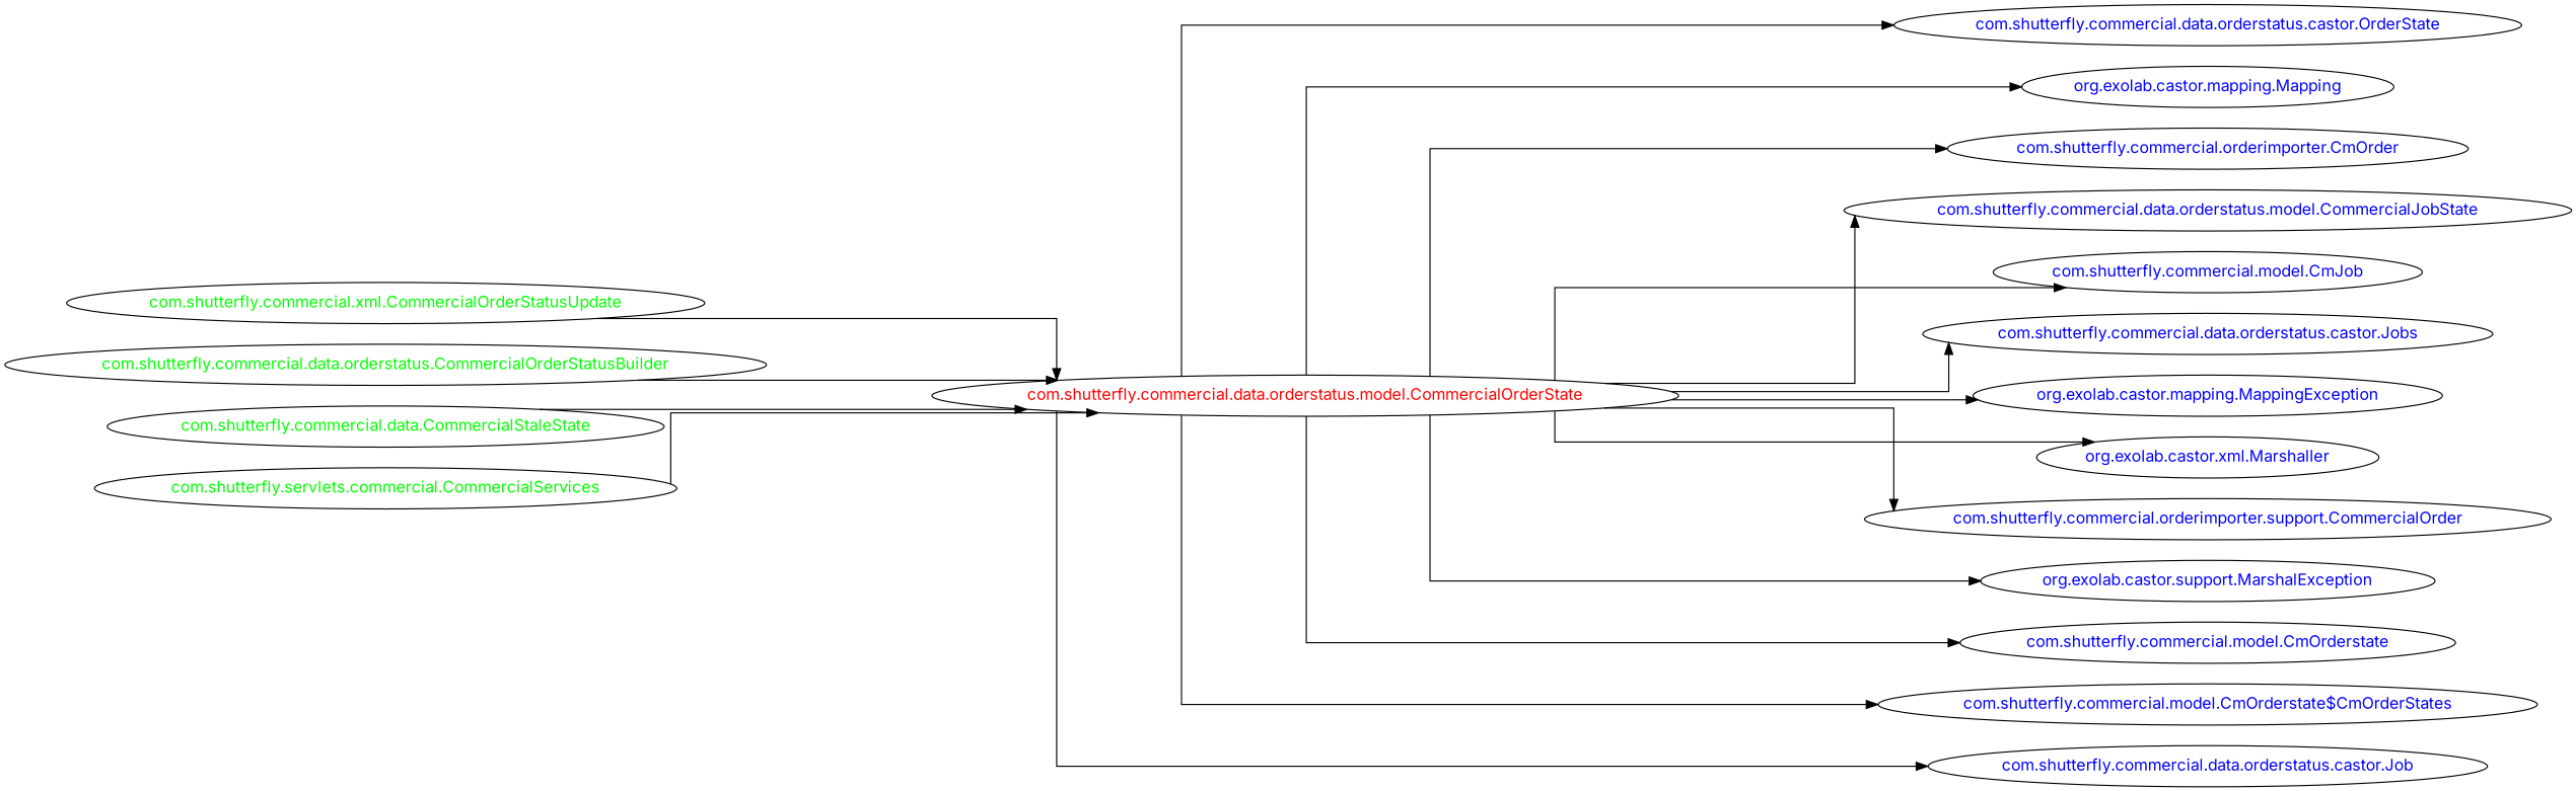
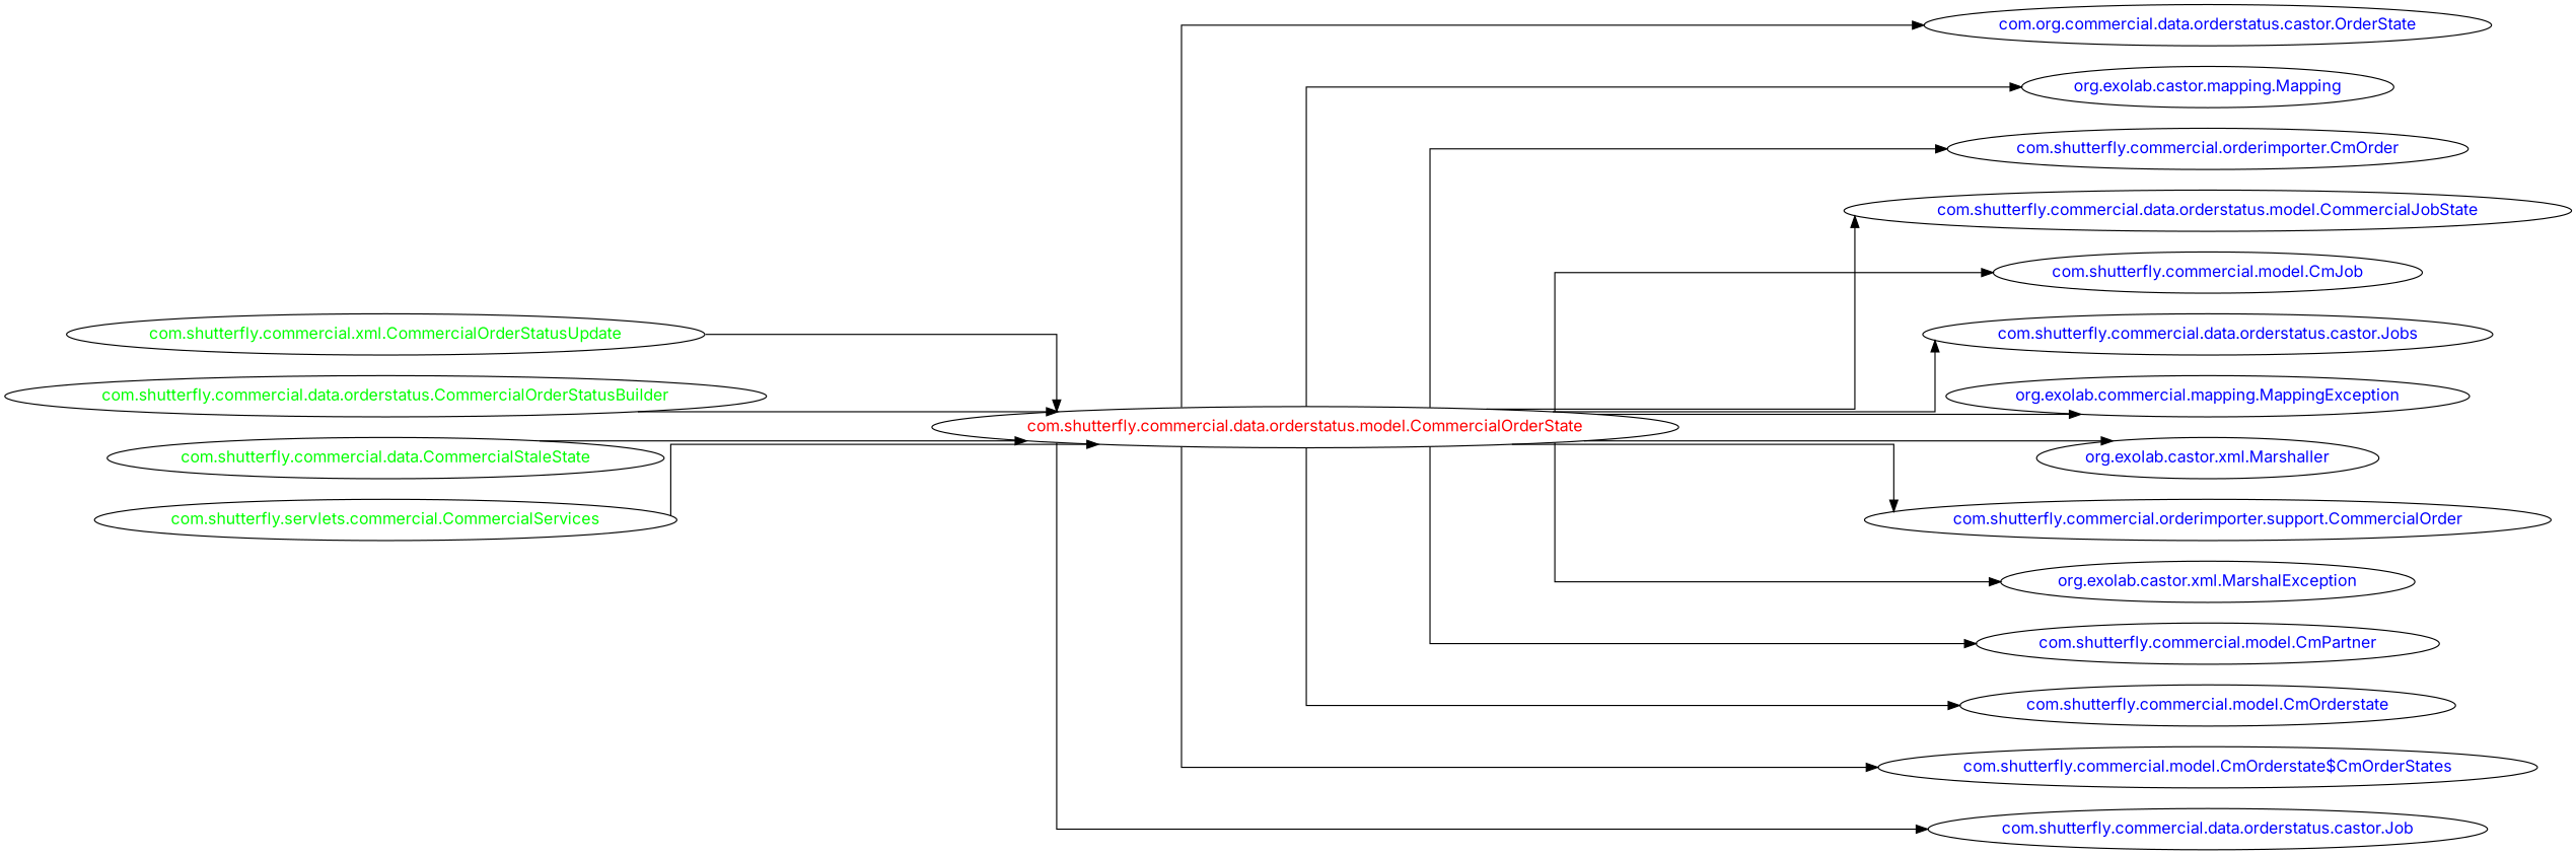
  digraph {
    concentrate=true
    fontname=Inter
    rankdir=LR
    ranksep=2.0
    splines=ortho
    node [fontcolor=blue fontname=Inter]
    edge [fontname=Inter]
    "com.shutterfly.commercial.data.orderstatus.model.CommercialOrderState" [fontcolor=red]
-   "com.shutterfly.commercial.data.orderstatus.castor.OrderState"
+   "com.shutterfly.commercial.data.orderstatus.castor.OrderState" [label="com.org.commercial.data.orderstatus.castor.OrderState"]
    "org.exolab.castor.mapping.Mapping"
    n4 [label="com.shutterfly.commercial.orderimporter.CmOrder"]
    "com.shutterfly.commercial.data.orderstatus.model.CommercialJobState"
    "com.shutterfly.commercial.model.CmJob"
    "com.shutterfly.commercial.data.orderstatus.castor.Jobs"
-   "org.exolab.castor.mapping.MappingException"
+   "org.exolab.castor.mapping.MappingException" [label="org.exolab.commercial.mapping.MappingException"]
    "org.exolab.castor.xml.Marshaller"
    "com.shutterfly.commercial.orderimporter.support.CommercialOrder"
-   "org.exolab.castor.xml.MarshalException" [label="org.exolab.castor.support.MarshalException"]
+   "org.exolab.castor.xml.MarshalException"
+   "com.shutterfly.commercial.model.CmPartner"
    "com.shutterfly.commercial.model.CmOrderstate"
    "com.shutterfly.commercial.model.CmOrderstate$CmOrderStates"
    "com.shutterfly.commercial.data.orderstatus.castor.Job"
    n16 [fontcolor=green label="com.shutterfly.commercial.xml.CommercialOrderStatusUpdate"]
    "com.shutterfly.commercial.data.orderstatus.CommercialOrderStatusBuilder" [fontcolor=green]
    "com.shutterfly.commercial.data.CommercialStaleState" [fontcolor=green]
    "com.shutterfly.servlets.commercial.CommercialServices" [fontcolor=green]
    "com.shutterfly.commercial.data.orderstatus.model.CommercialOrderState" -> "com.shutterfly.commercial.data.orderstatus.castor.OrderState"
    "com.shutterfly.commercial.data.orderstatus.model.CommercialOrderState" -> "org.exolab.castor.mapping.Mapping"
    "com.shutterfly.commercial.data.orderstatus.model.CommercialOrderState" -> n4
    "com.shutterfly.commercial.data.orderstatus.model.CommercialOrderState" -> "com.shutterfly.commercial.data.orderstatus.model.CommercialJobState"
    "com.shutterfly.commercial.data.orderstatus.model.CommercialOrderState" -> "com.shutterfly.commercial.model.CmJob"
    "com.shutterfly.commercial.data.orderstatus.model.CommercialOrderState" -> "com.shutterfly.commercial.data.orderstatus.castor.Jobs"
    "com.shutterfly.commercial.data.orderstatus.model.CommercialOrderState" -> "org.exolab.castor.mapping.MappingException"
    "com.shutterfly.commercial.data.orderstatus.model.CommercialOrderState" -> "org.exolab.castor.xml.Marshaller"
    "com.shutterfly.commercial.data.orderstatus.model.CommercialOrderState" -> "com.shutterfly.commercial.orderimporter.support.CommercialOrder"
    "com.shutterfly.commercial.data.orderstatus.model.CommercialOrderState" -> "org.exolab.castor.xml.MarshalException"
+   "com.shutterfly.commercial.data.orderstatus.model.CommercialOrderState" -> "com.shutterfly.commercial.model.CmPartner"
    "com.shutterfly.commercial.data.orderstatus.model.CommercialOrderState" -> "com.shutterfly.commercial.model.CmOrderstate"
    "com.shutterfly.commercial.data.orderstatus.model.CommercialOrderState" -> "com.shutterfly.commercial.model.CmOrderstate$CmOrderStates"
    "com.shutterfly.commercial.data.orderstatus.model.CommercialOrderState" -> "com.shutterfly.commercial.data.orderstatus.castor.Job"
    n16 -> "com.shutterfly.commercial.data.orderstatus.model.CommercialOrderState"
    "com.shutterfly.commercial.data.orderstatus.CommercialOrderStatusBuilder" -> "com.shutterfly.commercial.data.orderstatus.model.CommercialOrderState"
    "com.shutterfly.commercial.data.CommercialStaleState" -> "com.shutterfly.commercial.data.orderstatus.model.CommercialOrderState"
    "com.shutterfly.servlets.commercial.CommercialServices" -> "com.shutterfly.commercial.data.orderstatus.model.CommercialOrderState"
  }
